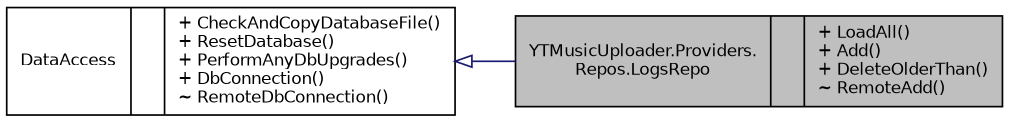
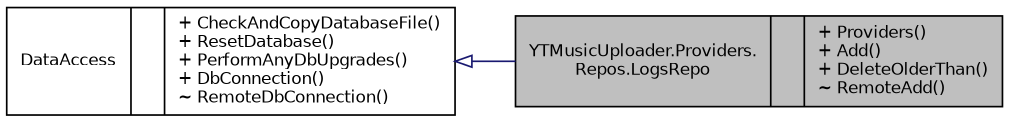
  digraph {
    rankdir=LR
    node [color=black fontname=Helvetica fontsize=10 shape=record style=filled]
-   n1 [fillcolor=grey75 fontcolor=black height=0.2 label="{YTMusicUploader.Providers.\lRepos.LogsRepo\n||+ LoadAll()\l+ Add()\l+ DeleteOlderThan()\l~ RemoteAdd()\l}" width=0.4]
+   n1 [fillcolor=grey75 fontcolor=black height=0.2 label="{YTMusicUploader.Providers.\lRepos.LogsRepo\n||+ Providers()\l+ Add()\l+ DeleteOlderThan()\l~ RemoteAdd()\l}" width=0.4]
    n2 [fillcolor=white height=0.2 label="{DataAccess\n||+ CheckAndCopyDatabaseFile()\l+ ResetDatabase()\l+ PerformAnyDbUpgrades()\l+ DbConnection()\l~ RemoteDbConnection()\l}" width=0.4]
    n2 -> n1 [arrowtail=onormal color=midnightblue dir=back fontname=Helvetica fontsize=10 labelfontname=Helvetica labelfontsize=10 style=solid]
  }
